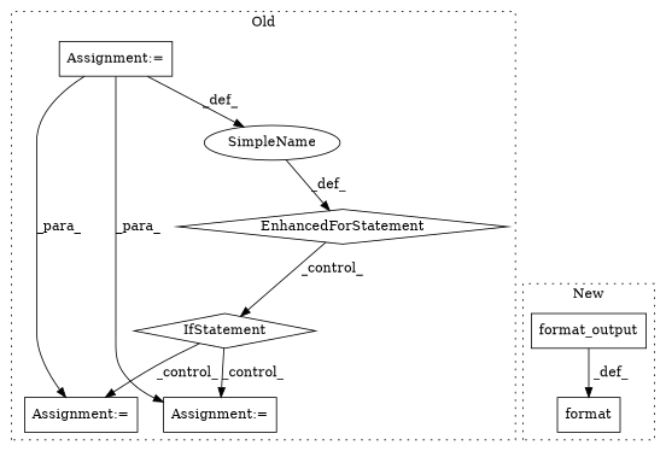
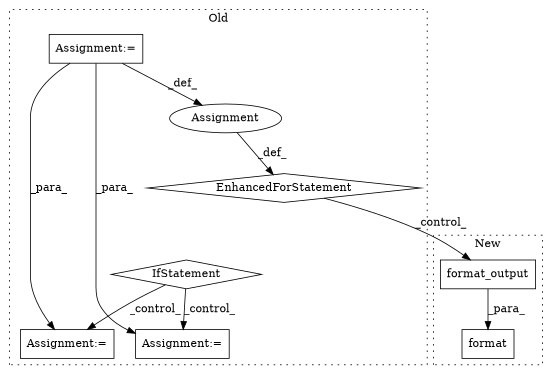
  digraph {
    node [a=7 l=2 shape=box]
    n1 [a=25 l="4,2" label=IfStatement s="19229,19239" shape=diamond]
    n2 [a=70 l="57,2" label=EnhancedForStatement s="19039,19119" shape=diamond]
-   n3 [a=42 l=1 label=SimpleName s=19100 shape=ellipse]
+   n3 [a=42 l=1 label=Assignment s=19100 shape=ellipse]
    n4 [l="53,2" label="Assignment:=" s="18901,18970"]
    n5 [label="Assignment:=" s=19319]
    n6 [label="Assignment:=" s=19260]
    n7 [a=32 l="14,1" label=format_output s="19179,19203"]
    n8 [a=41 l=7 label=format s=19167]
    subgraph cluster_1 {
      label=Old
      style=dotted
      n1
      n2
      n3
      n4
      n5
      n6
    }
    subgraph cluster_2 {
      label=New
      style=dotted
      n7
      n8
    }
    n1 -> n5 [label=_control_]
    n1 -> n6 [label=_control_]
-   n2 -> n1 [label=_control_]
+   n2 -> n7 [label=_control_]
    n3 -> n2 [label=_def_]
    n4 -> n3 [label=_def_]
    n4 -> n5 [label=_para_]
    n4 -> n6 [label=_para_]
-   n7 -> n8 [label=_def_]
+   n7 -> n8 [label=_para_]
  }
